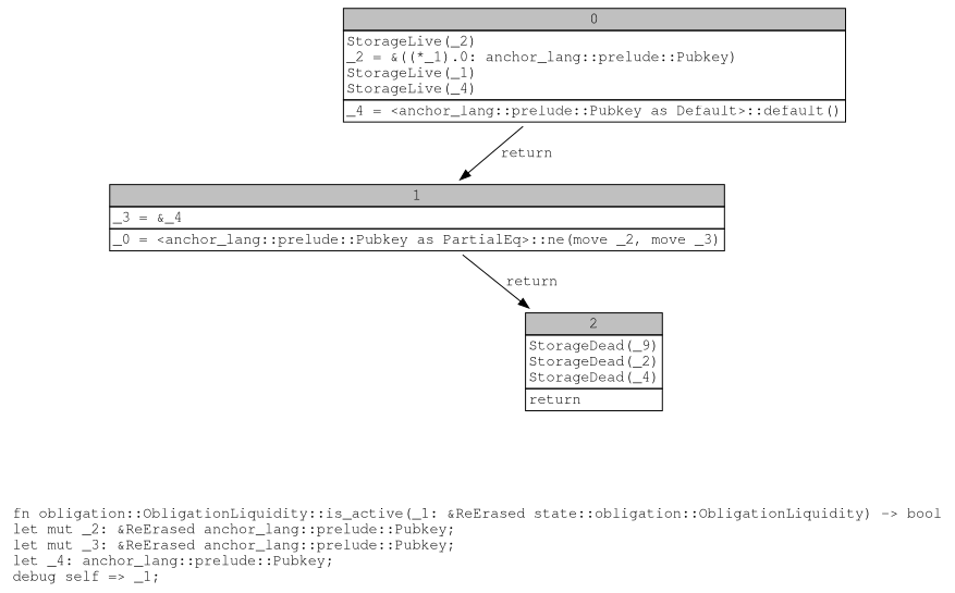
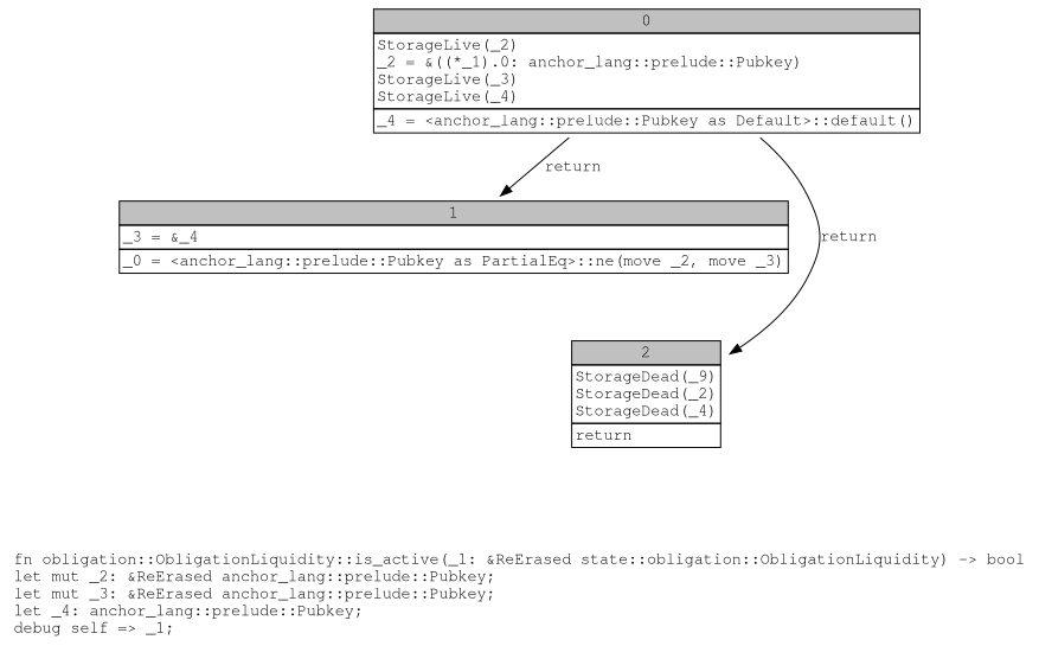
  digraph {
    fontname="Courier, monospace"
    label=<fn obligation::ObligationLiquidity::is_active(_1: &amp;ReErased state::obligation::ObligationLiquidity) -&gt; bool<br align="left"/>let mut _2: &amp;ReErased anchor_lang::prelude::Pubkey;<br align="left"/>let mut _3: &amp;ReErased anchor_lang::prelude::Pubkey;<br align="left"/>let _4: anchor_lang::prelude::Pubkey;<br align="left"/>debug self =&gt; _1;<br align="left"/>>
    node [fontname="Courier, monospace" shape=none]
    edge [fontname="Courier, monospace"]
-   n1 [label=<<table border="0" cellborder="1" cellspacing="0"><tr><td bgcolor="gray" align="center" colspan="1">0</td></tr><tr><td align="left" balign="left">StorageLive(_2)<br/>_2 = &amp;((*_1).0: anchor_lang::prelude::Pubkey)<br/>StorageLive(_1)<br/>StorageLive(_4)<br/></td></tr><tr><td align="left">_4 = &lt;anchor_lang::prelude::Pubkey as Default&gt;::default()</td></tr></table>>]
+   n1 [label=<<table border="0" cellborder="1" cellspacing="0"><tr><td bgcolor="gray" align="center" colspan="1">0</td></tr><tr><td align="left" balign="left">StorageLive(_2)<br/>_2 = &amp;((*_1).0: anchor_lang::prelude::Pubkey)<br/>StorageLive(_3)<br/>StorageLive(_4)<br/></td></tr><tr><td align="left">_4 = &lt;anchor_lang::prelude::Pubkey as Default&gt;::default()</td></tr></table>>]
    n2 [label=<<table border="0" cellborder="1" cellspacing="0"><tr><td bgcolor="gray" align="center" colspan="1">1</td></tr><tr><td align="left" balign="left">_3 = &amp;_4<br/></td></tr><tr><td align="left">_0 = &lt;anchor_lang::prelude::Pubkey as PartialEq&gt;::ne(move _2, move _3)</td></tr></table>>]
    n3 [label=<<table border="0" cellborder="1" cellspacing="0"><tr><td bgcolor="gray" align="center" colspan="1">2</td></tr><tr><td align="left" balign="left">StorageDead(_9)<br/>StorageDead(_2)<br/>StorageDead(_4)<br/></td></tr><tr><td align="left">return</td></tr></table>>]
    n1 -> n2 [label=return]
-   n2 -> n3 [label=return]
+   n1 -> n3 [label=return]
  }
